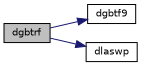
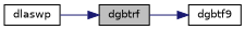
  digraph {
    rankdir=LR
    node [color=black fillcolor=white fontname=Helvetica fontsize=10 shape=record style=filled]
    edge [color=midnightblue fontname=Helvetica fontsize=10 labelfontname=Helvetica labelfontsize=10 style=solid]
    n1 [fillcolor=grey75 fontcolor=black height=0.2 label=dgbtrf width=0.4]
    n2 [height=0.2 label=dgbtf9 width=0.4]
    n3 [height=0.2 label=dlaswp width=0.4]
    n1 -> n2
-   n1 -> n3
+   n3 -> n1
  }
